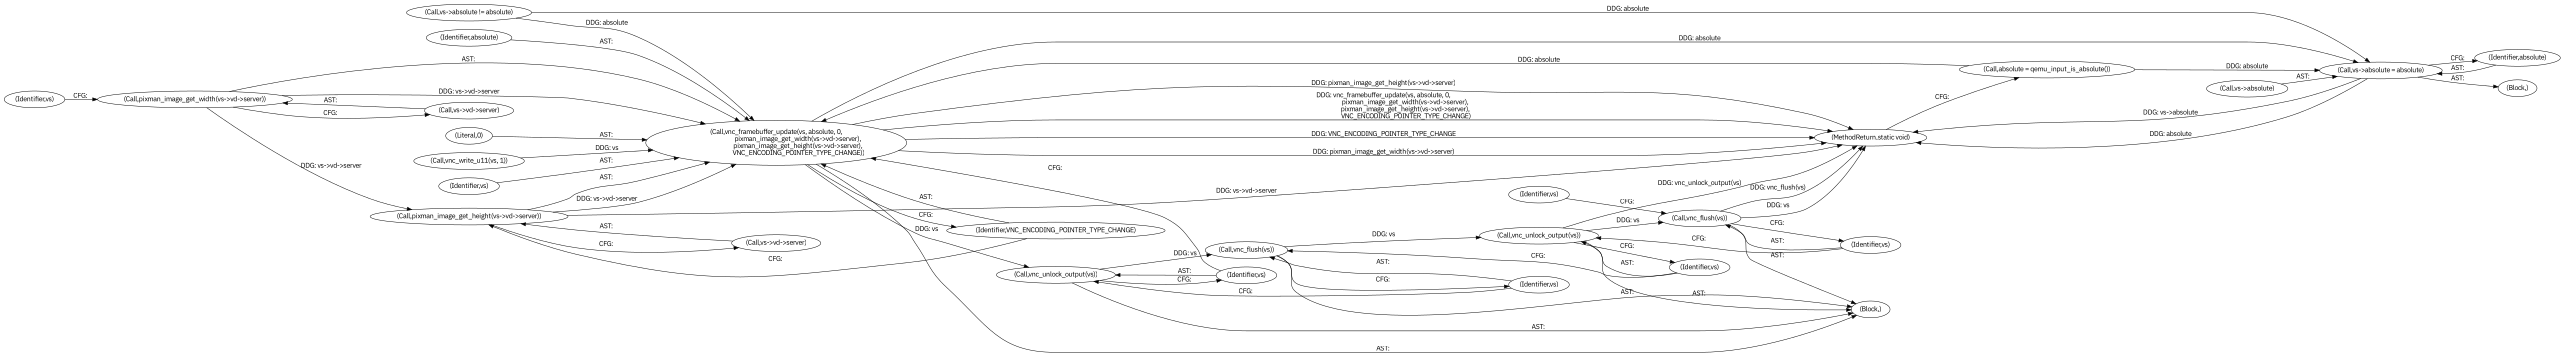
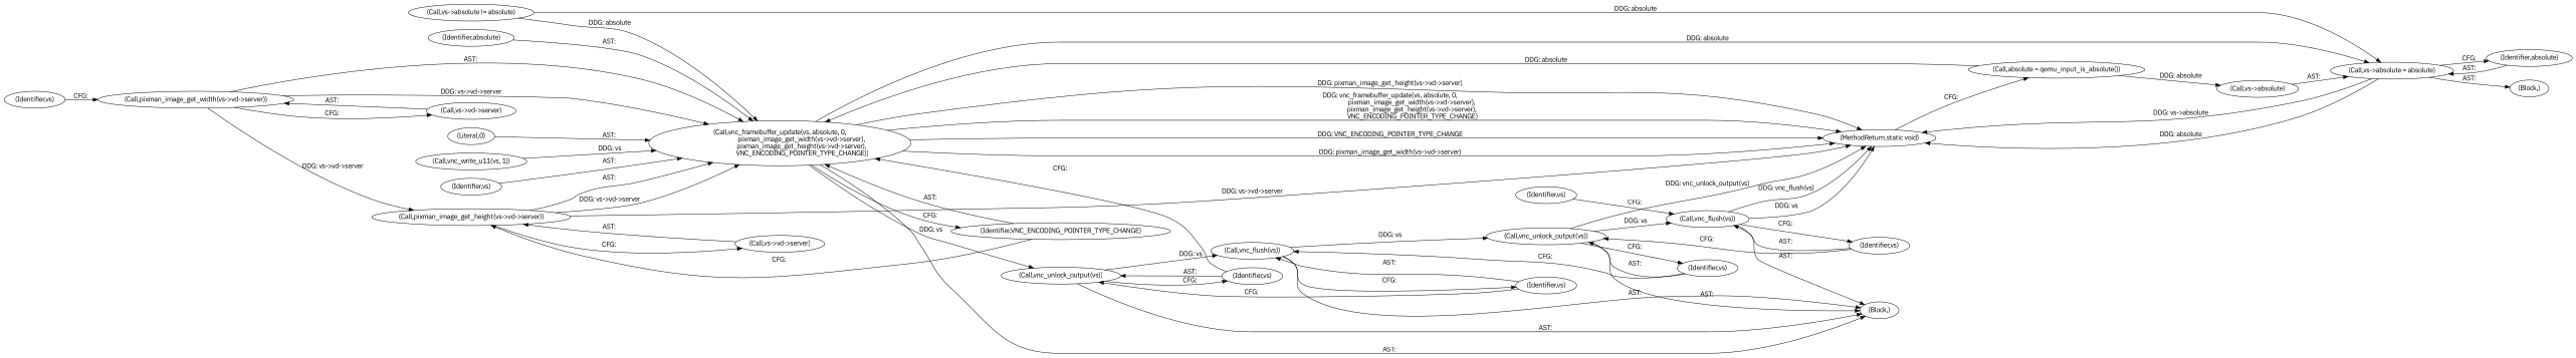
  digraph {
    fontname="IBM Plex Sans"
    rankdir=LR
    node [fontname="IBM Plex Sans"]
    edge [fontname="IBM Plex Sans"]
    n1 [label="(Call,pixman_image_get_height(vs->vd->server))"]
    n2 [label="(Call,vnc_framebuffer_update(vs, absolute, 0,\n                               pixman_image_get_width(vs->vd->server),\n                               pixman_image_get_height(vs->vd->server),\n                                VNC_ENCODING_POINTER_TYPE_CHANGE))"]
    n3 [label="(Call,vs->vd->server)"]
    n4 [label="(MethodReturn,static void)"]
    n5 [label="(Call,vnc_unlock_output(vs))"]
    n6 [label="(Call,vs->absolute = absolute)"]
    n7 [label="(Identifier,VNC_ENCODING_POINTER_TYPE_CHANGE)"]
    n8 [label="(Block,)"]
    n9 [label="(Call,absolute = qemu_input_is_absolute())"]
    n10 [label="(Call,pixman_image_get_width(vs->vd->server))"]
    n11 [label="(Call,vs->vd->server)"]
    n12 [label="(Call,vnc_flush(vs))"]
    n13 [label="(Identifier,vs)"]
    n14 [label="(Identifier,absolute)"]
    n15 [label="(Block,)"]
    n16 [label="(Call,vnc_unlock_output(vs))"]
    n17 [label="(Identifier,vs)"]
    n18 [label="(Call,vnc_flush(vs))"]
    n19 [label="(Identifier,vs)"]
    n20 [label="(Identifier,vs)"]
    n21 [label="(Call,vs->absolute != absolute)"]
    n22 [label="(Literal,0)"]
    n23 [label="(Call,vnc_write_u11(vs, 1))"]
    n24 [label="(Identifier,vs)"]
    n25 [label="(Identifier,vs)"]
    n26 [label="(Identifier,absolute)"]
    n27 [label="(Identifier,vs)"]
    n28 [label="(Call,vs->absolute)"]
    n1 -> n2 [label="AST: "]
    n1 -> n2 [label="DDG: vs->vd->server"]
    n1 -> n3 [label="CFG: "]
    n1 -> n4 [label="DDG: vs->vd->server"]
    n2 -> n4 [label="DDG: pixman_image_get_height(vs->vd->server)"]
    n2 -> n4 [label="DDG: vnc_framebuffer_update(vs, absolute, 0,\n                               pixman_image_get_width(vs->vd->server),\n                               pixman_image_get_height(vs->vd->server),\n                                VNC_ENCODING_POINTER_TYPE_CHANGE)"]
    n2 -> n4 [label="DDG: VNC_ENCODING_POINTER_TYPE_CHANGE"]
    n2 -> n4 [label="DDG: pixman_image_get_width(vs->vd->server)"]
    n2 -> n5 [label="DDG: vs"]
    n2 -> n6 [label="DDG: absolute"]
    n2 -> n7 [label="CFG: "]
    n2 -> n8 [label="AST: "]
    n3 -> n1 [label="AST: "]
    n4 -> n9 [label="CFG: "]
    n5 -> n8 [label="AST: "]
    n5 -> n12 [label="DDG: vs"]
    n5 -> n13 [label="CFG: "]
    n6 -> n4 [label="DDG: vs->absolute"]
    n6 -> n4 [label="DDG: absolute"]
    n6 -> n14 [label="CFG: "]
    n6 -> n15 [label="AST: "]
    n7 -> n1 [label="CFG: "]
    n7 -> n2 [label="AST: "]
    n9 -> n2 [label="DDG: absolute"]
-   n9 -> n6 [label="DDG: absolute"]
+   n9 -> n28 [label="DDG: absolute"]
    n10 -> n1 [label="DDG: vs->vd->server"]
    n10 -> n2 [label="AST: "]
    n10 -> n2 [label="DDG: vs->vd->server"]
    n10 -> n11 [label="CFG: "]
    n11 -> n10 [label="AST: "]
    n12 -> n8 [label="AST: "]
    n12 -> n16 [label="DDG: vs"]
    n12 -> n17 [label="CFG: "]
    n13 -> n2 [label="CFG: "]
    n13 -> n5 [label="AST: "]
    n14 -> n6 [label="AST: "]
    n16 -> n4 [label="DDG: vnc_unlock_output(vs)"]
    n16 -> n8 [label="AST: "]
    n16 -> n18 [label="DDG: vs"]
    n16 -> n19 [label="CFG: "]
    n17 -> n5 [label="CFG: "]
    n17 -> n12 [label="AST: "]
    n18 -> n4 [label="DDG: vs"]
    n18 -> n4 [label="DDG: vnc_flush(vs)"]
    n18 -> n8 [label="AST: "]
    n18 -> n20 [label="CFG: "]
    n19 -> n12 [label="CFG: "]
    n19 -> n16 [label="AST: "]
    n20 -> n16 [label="CFG: "]
    n20 -> n18 [label="AST: "]
    n21 -> n2 [label="DDG: absolute"]
    n21 -> n6 [label="DDG: absolute"]
    n22 -> n2 [label="AST: "]
    n23 -> n2 [label="DDG: vs"]
    n24 -> n2 [label="AST: "]
    n25 -> n18 [label="CFG: "]
    n26 -> n2 [label="AST: "]
    n27 -> n10 [label="CFG: "]
    n28 -> n6 [label="AST: "]
  }
